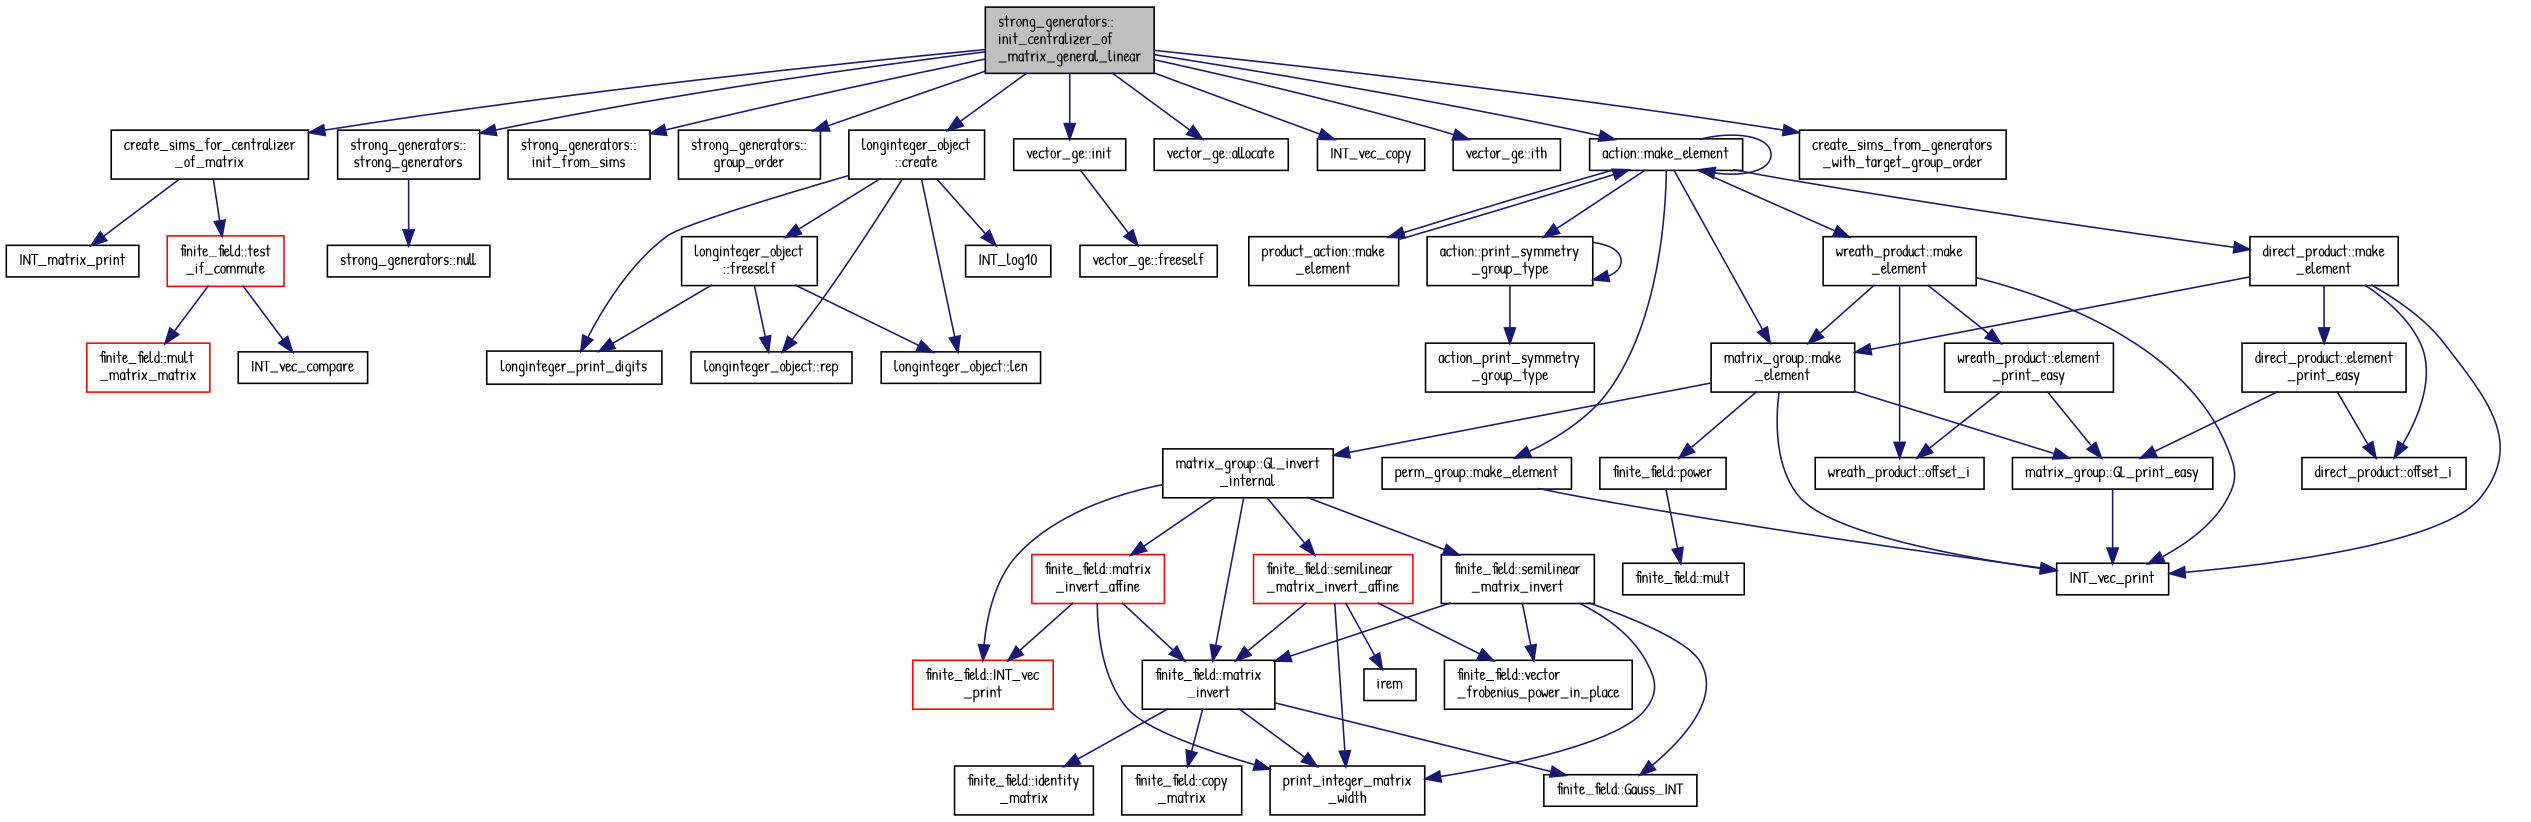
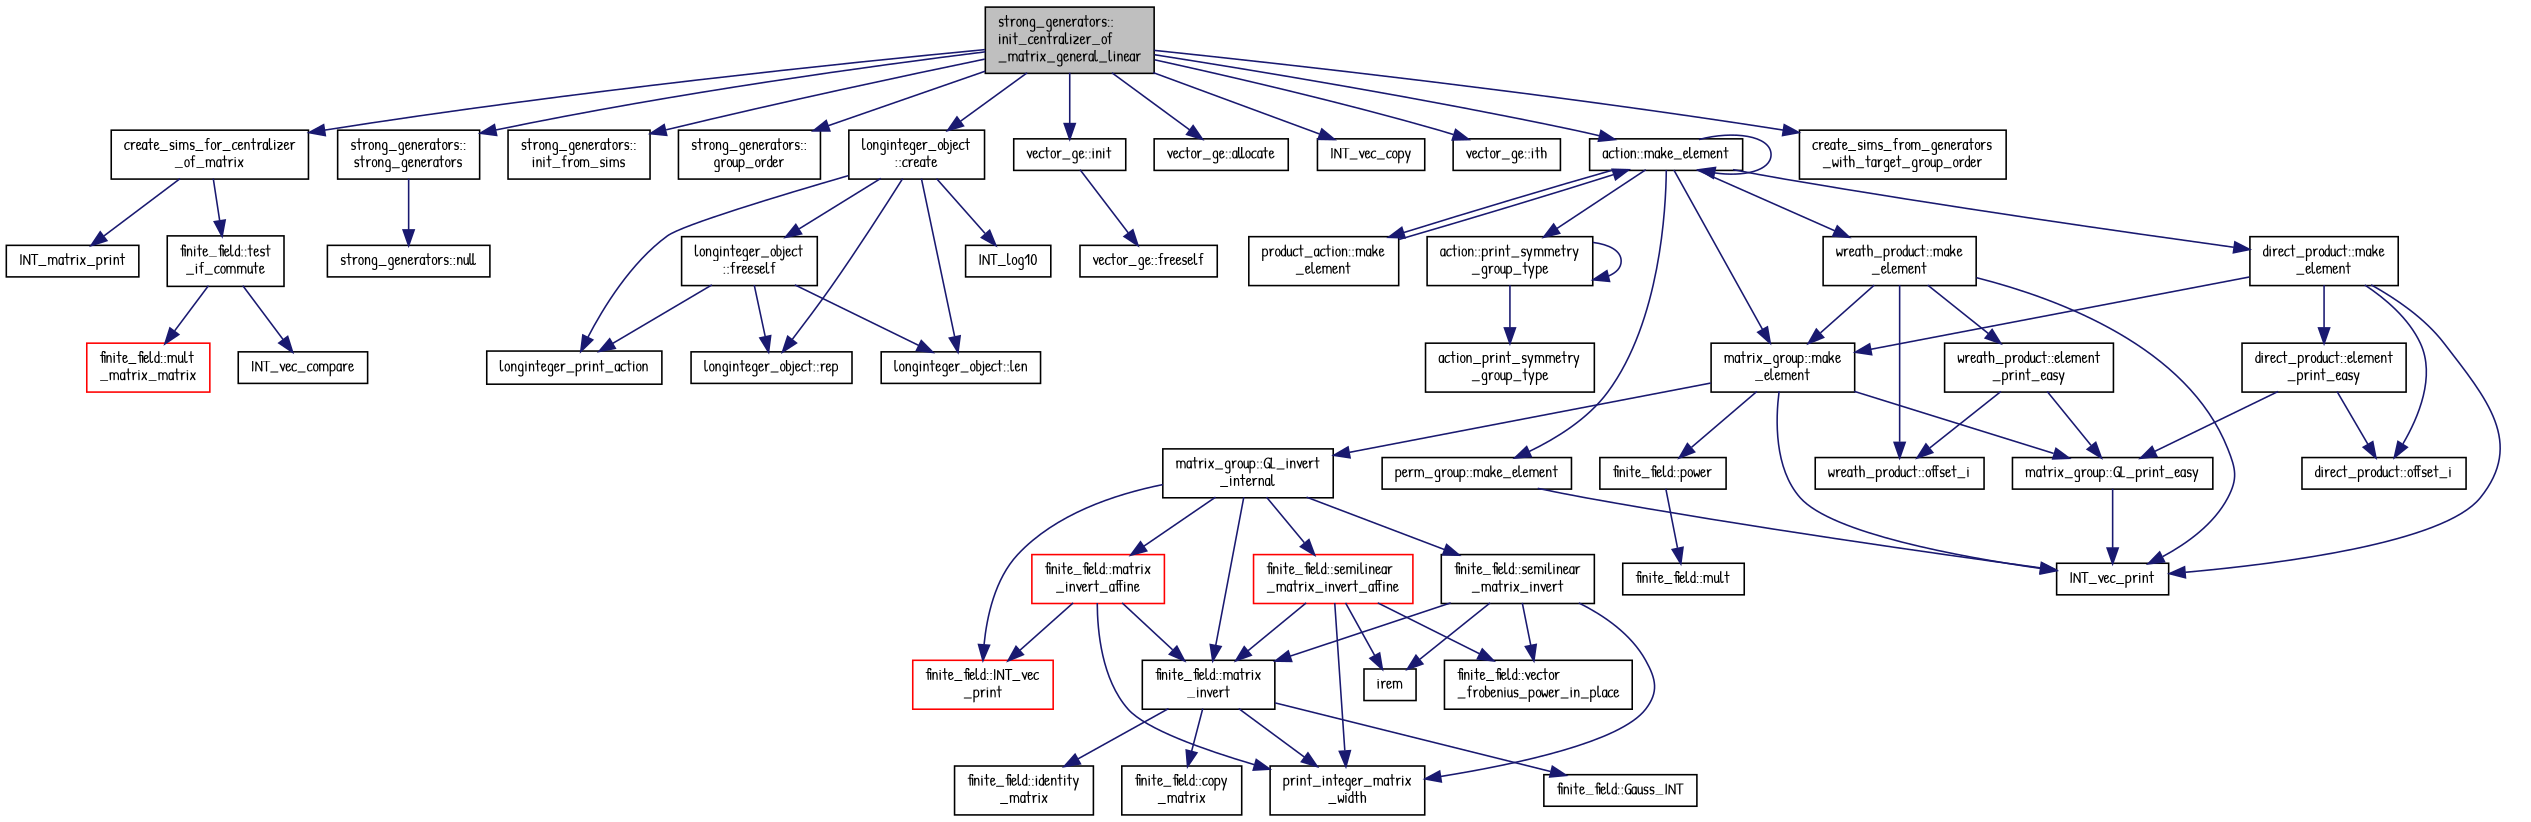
  digraph {
    fontname="Patrick Hand"
    rankdir=TB
    node [color=black fillcolor=white fontname="Patrick Hand" fontsize=10 shape=record style=filled]
    edge [color=midnightblue fontname="Patrick Hand" fontsize=10 labelfontname=Helvetica labelfontsize=10 style=solid]
    n1 [fillcolor=grey75 fontcolor=black height=0.2 label="strong_generators::\linit_centralizer_of\l_matrix_general_linear" width=0.4]
    n2 [height=0.2 label="create_sims_for_centralizer\l_of_matrix" width=0.4]
    n3 [height=0.2 label="strong_generators::\lstrong_generators" width=0.4]
    n4 [height=0.2 label="strong_generators::\linit_from_sims" width=0.4]
    n5 [height=0.2 label="strong_generators::\lgroup_order" width=0.4]
    n6 [height=0.2 label="longinteger_object\l::create" width=0.4]
    n7 [height=0.2 label="vector_ge::init" width=0.4]
    n8 [height=0.2 label="vector_ge::allocate" width=0.4]
    n9 [height=0.2 label=INT_vec_copy width=0.4]
    n10 [height=0.2 label="vector_ge::ith" width=0.4]
    n11 [height=0.2 label="action::make_element" width=0.4]
    n12 [height=0.2 label="create_sims_from_generators\l_with_target_group_order" width=0.4]
    n13 [height=0.2 label=INT_matrix_print width=0.4]
-   n14 [color=red height=0.2 label="finite_field::test\l_if_commute" width=0.4]
+   n14 [height=0.2 label="finite_field::test\l_if_commute" width=0.4]
    n15 [height=0.2 label="strong_generators::null" width=0.4]
    n16 [height=0.2 label="longinteger_object\l::freeself" width=0.4]
-   n17 [height=0.2 label=longinteger_print_digits width=0.4]
+   n17 [height=0.2 label=longinteger_print_action width=0.4]
    n18 [height=0.2 label="longinteger_object::rep" width=0.4]
    n19 [height=0.2 label="longinteger_object::len" width=0.4]
    n20 [height=0.2 label=INT_log10 width=0.4]
    n21 [height=0.2 label="vector_ge::freeself" width=0.4]
    n22 [height=0.2 label="product_action::make\l_element" width=0.4]
    n23 [height=0.2 label="matrix_group::make\l_element" width=0.4]
    n24 [height=0.2 label="wreath_product::make\l_element" width=0.4]
    n25 [height=0.2 label="direct_product::make\l_element" width=0.4]
    n26 [height=0.2 label="perm_group::make_element" width=0.4]
    n27 [height=0.2 label="action::print_symmetry\l_group_type" width=0.4]
    n28 [color=red height=0.2 label="finite_field::mult\l_matrix_matrix" width=0.4]
    n29 [height=0.2 label=INT_vec_compare width=0.4]
    n30 [height=0.2 label=INT_vec_print width=0.4]
    n31 [height=0.2 label="finite_field::power" width=0.4]
    n32 [height=0.2 label="matrix_group::GL_invert\l_internal" width=0.4]
    n33 [height=0.2 label="matrix_group::GL_print_easy" width=0.4]
    n34 [height=0.2 label="wreath_product::offset_i" width=0.4]
    n35 [height=0.2 label="wreath_product::element\l_print_easy" width=0.4]
    n36 [height=0.2 label="direct_product::offset_i" width=0.4]
    n37 [height=0.2 label="direct_product::element\l_print_easy" width=0.4]
    n38 [height=0.2 label="action_print_symmetry\l_group_type" width=0.4]
    n39 [height=0.2 label="finite_field::mult" width=0.4]
    n40 [height=0.2 label="finite_field::semilinear\l_matrix_invert" width=0.4]
    n41 [height=0.2 label="finite_field::matrix\l_invert" width=0.4]
    n42 [color=red height=0.2 label="finite_field::semilinear\l_matrix_invert_affine" width=0.4]
    n43 [color=red height=0.2 label="finite_field::matrix\l_invert_affine" width=0.4]
    n44 [color=red height=0.2 label="finite_field::INT_vec\l_print" width=0.4]
    n45 [height=0.2 label="print_integer_matrix\l_width" width=0.4]
    n46 [height=0.2 label="finite_field::vector\l_frobenius_power_in_place" width=0.4]
    n47 [height=0.2 label=irem width=0.4]
    n48 [height=0.2 label="finite_field::copy\l_matrix" width=0.4]
    n49 [height=0.2 label="finite_field::identity\l_matrix" width=0.4]
    n50 [height=0.2 label="finite_field::Gauss_INT" width=0.4]
    n1 -> n2
    n1 -> n3
    n1 -> n4
    n1 -> n5
    n1 -> n6
    n1 -> n7
    n1 -> n8
    n1 -> n9
    n1 -> n10
    n1 -> n11
    n1 -> n12
    n2 -> n13
    n2 -> n14
    n3 -> n15
    n6 -> n16
    n6 -> n17
    n6 -> n18
    n6 -> n19
    n6 -> n20
    n7 -> n21
    n11 -> n11
    n11 -> n22
    n11 -> n23
    n11 -> n24
    n11 -> n25
    n11 -> n26
    n11 -> n27
    n14 -> n28
    n14 -> n29
    n16 -> n17
    n16 -> n18
    n16 -> n19
    n22 -> n11
    n23 -> n30
    n23 -> n31
    n23 -> n32
    n23 -> n33
    n24 -> n23
    n24 -> n30
    n24 -> n34
    n24 -> n35
    n25 -> n23
    n25 -> n30
    n25 -> n36
    n25 -> n37
    n26 -> n30
    n27 -> n27
    n27 -> n38
    n31 -> n39
    n32 -> n40
    n32 -> n41
    n32 -> n42
    n32 -> n43
    n32 -> n44
    n33 -> n30
    n35 -> n33
    n35 -> n34
    n37 -> n33
    n37 -> n36
    n40 -> n41
    n40 -> n45
    n40 -> n46
-   n40 -> n50
+   n40 -> n47
    n41 -> n45
    n41 -> n48
    n41 -> n49
    n41 -> n50
    n42 -> n41
    n42 -> n45
    n42 -> n46
    n42 -> n47
    n43 -> n41
    n43 -> n44
    n43 -> n45
  }
